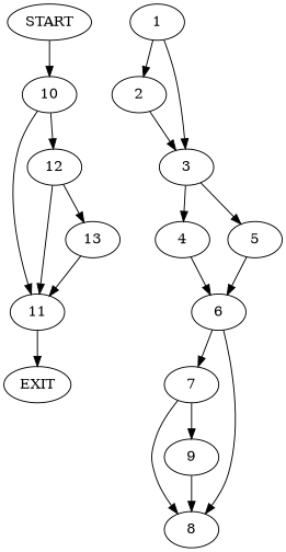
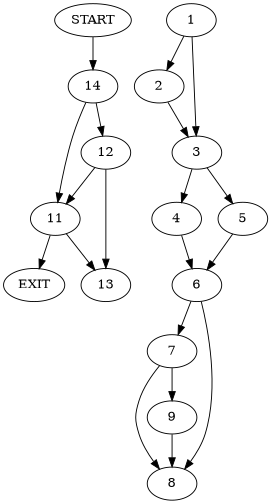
  digraph {
    n1 [label=START]
-   10
+   10 [label=14]
    1
    2
    3
    11
    12
    n8 [label=EXIT]
    4
    5
    6
    7
    8
    9
    13
    n1 -> 10
    10 -> 11
    10 -> 12
    1 -> 2
    1 -> 3
    2 -> 3
    3 -> 4
    3 -> 5
    11 -> n8
    12 -> 11
    12 -> 13
    4 -> 6
    5 -> 6
    6 -> 7
    6 -> 8
    7 -> 8
    7 -> 9
    9 -> 8
-   13 -> 11
+   11 -> 13
  }
